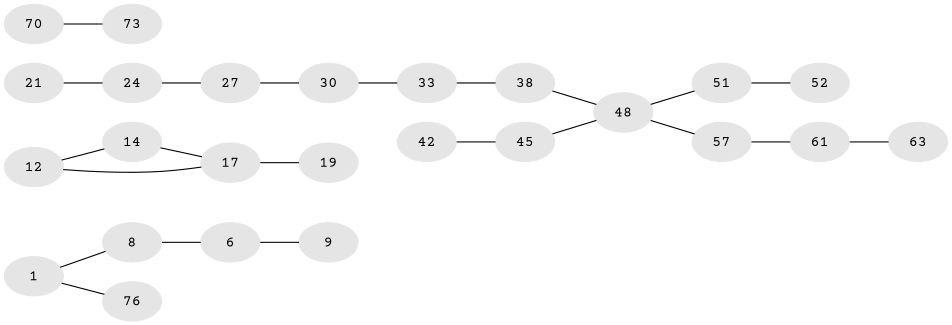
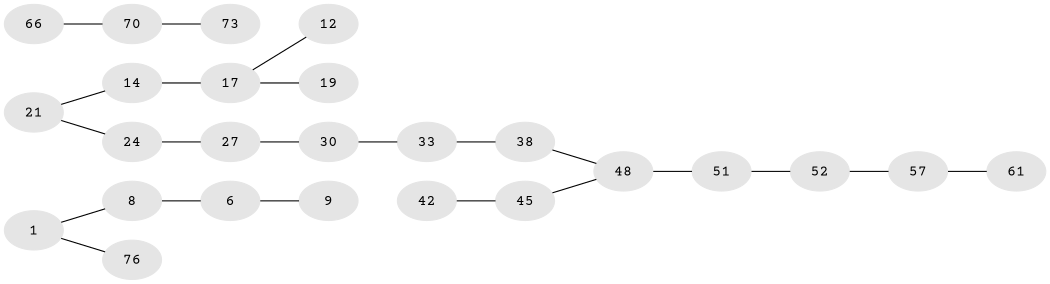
  graph {
    fontname="Courier Prime"
    rankdir=LR
    node [color=gray90 fontname="Courier Prime" style=filled]
    edge [fontname="Courier Prime"]
    1 [super="+2"]
    n2 [label=8 super="+5"]
    76 [super="+77"]
    6 [super="+7"]
    9 [super="+10"]
    12 [super="+13"]
    14 [super="+15"]
    17 [super="+18"]
    19 [super="+20"]
    21 [super="+22"]
    24 [super="+25"]
    27 [super="+28"]
    30 [super="+31"]
    33 [super="+34"]
    38 [super="+39"]
    48 [super="+49"]
    42 [super="+43"]
    45 [super="+46"]
    51 [super="+52"]
    n20 [label=52 super="+55"]
    57 [super="+58"]
    61 [super="+62"]
-   63 [super="+64"]
+   66 [super="+67"]
    70 [super="+71"]
    73 [super="+74"]
    1 -- n2
    1 -- 76
    n2 -- 6
    6 -- 9
-   12 -- 14
+   21 -- 14
    14 -- 17
    17 -- 12
    17 -- 19
    21 -- 24
    24 -- 27
    27 -- 30
    30 -- 33
    33 -- 38
    38 -- 48
    48 -- 51
    42 -- 45
    45 -- 48
    51 -- n20
-   48 -- 57
+   n20 -- 57
    57 -- 61
-   61 -- 63
+   66 -- 70
    70 -- 73
  }
